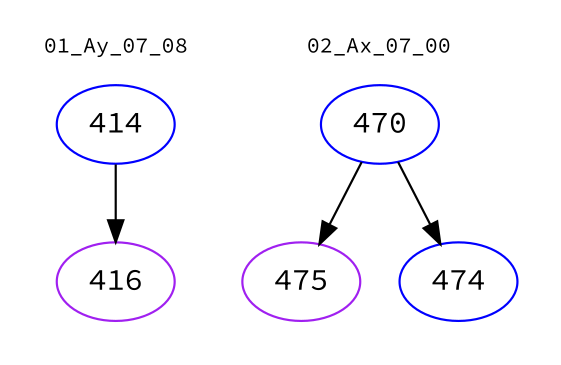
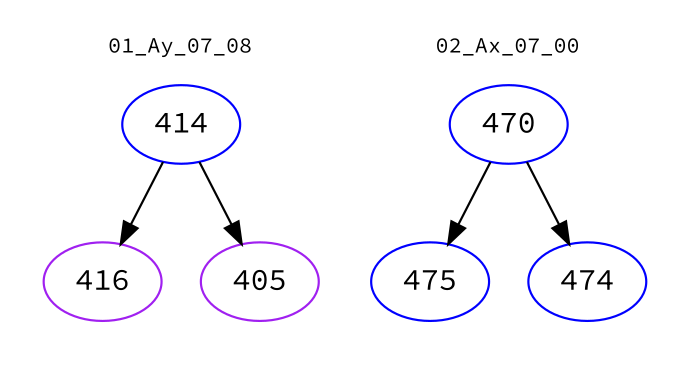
  digraph {
    fontname="Source Code Pro"
    node [color=blue fontname="Source Code Pro"]
    edge [color=black fontname="Source Code Pro"]
    n1 [label=414]
    n2 [color=purple label=416]
+   n3 [color=purple label=405]
    n4 [label=470]
-   n5 [color=purple label=475]
+   n5 [label=475]
    n6 [label=474]
    subgraph cluster_1 {
      color=white
      fontsize=10
      label="01_Ay_07_08"
      n1
      n2
+     n3
    }
    subgraph cluster_2 {
      color=white
      fontsize=10
      label="02_Ax_07_00"
      n4
      n5
      n6
    }
    n1 -> n2
+   n1 -> n3
    n4 -> n5
    n4 -> n6
  }
